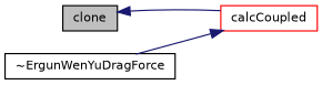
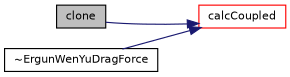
  digraph {
    rankdir=LR
    node [color=black fontname=Helvetica fontsize=10 shape=record]
    edge [color=midnightblue fontname=Helvetica fontsize=10 labelfontname=Helvetica labelfontsize=10 style=solid]
    n1 [fillcolor=grey75 fontcolor=black height=0.2 label=clone style=filled width=0.4]
    n2 [color=red height=0.2 label=calcCoupled width=0.4]
    n3 [height=0.2 label="~ErgunWenYuDragForce" width=0.4]
-   n2 -> n1
+   n1 -> n2
    n3 -> n2
  }
